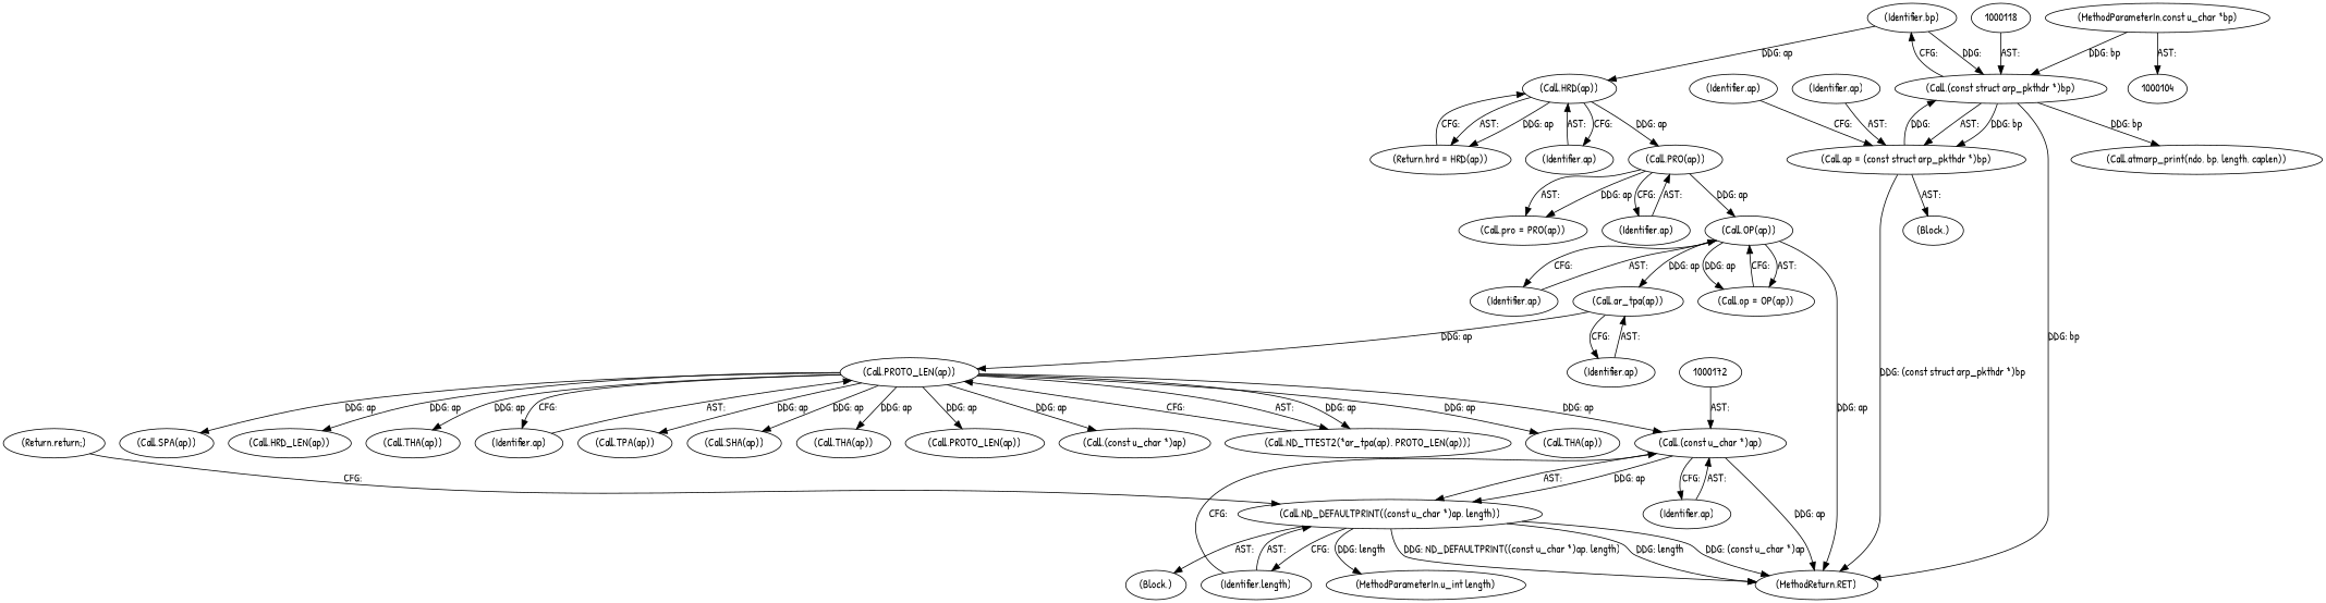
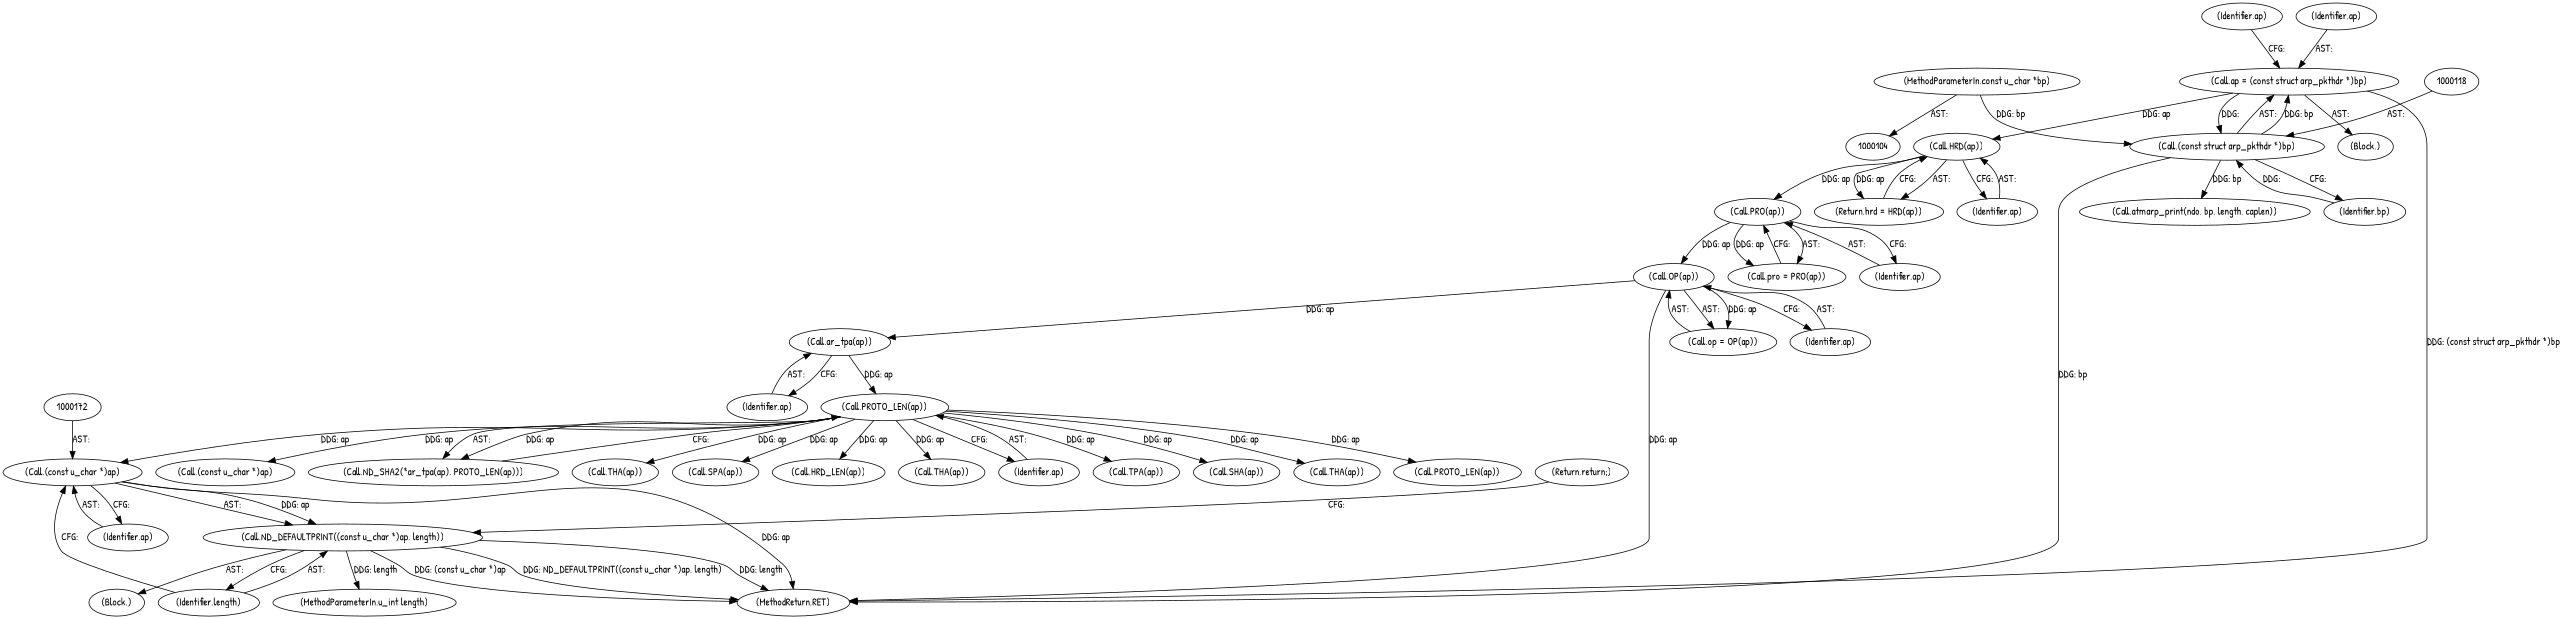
  digraph {
    fontname="Patrick Hand"
    node [fontname="Patrick Hand"]
    edge [fontname="Patrick Hand"]
    n1 [label="(Call,(const u_char *)ap)"]
    n2 [label="(Call,ND_DEFAULTPRINT((const u_char *)ap, length))"]
    n3 [label="(Identifier,ap)"]
    n4 [label="(MethodReturn,RET)"]
    n5 [label="(Block,)"]
    n6 [label="(Identifier,length)"]
    n7 [label="(MethodParameterIn,u_int length)"]
    n8 [label="(Call,PROTO_LEN(ap))"]
    n9 [label="(Call,PROTO_LEN(ap))"]
    n10 [label="(Call,(const u_char *)ap)"]
-   n11 [label="(Call,ND_TTEST2(*ar_tpa(ap), PROTO_LEN(ap)))"]
+   n11 [label="(Call,ND_SHA2(*ar_tpa(ap), PROTO_LEN(ap)))"]
    n12 [label="(Call,THA(ap))"]
    n13 [label="(Call,SPA(ap))"]
    n14 [label="(Call,HRD_LEN(ap))"]
    n15 [label="(Call,THA(ap))"]
    n16 [label="(Identifier,ap)"]
    n17 [label="(Call,TPA(ap))"]
    n18 [label="(Call,SHA(ap))"]
    n19 [label="(Call,THA(ap))"]
    n20 [label="(Call,ar_tpa(ap))"]
    n21 [label="(Identifier,ap)"]
    n22 [label="(Call,OP(ap))"]
    n23 [label="(Call,op = OP(ap))"]
    n24 [label="(Identifier,ap)"]
    n25 [label="(Call,PRO(ap))"]
    n26 [label="(Call,pro = PRO(ap))"]
    n27 [label="(Identifier,ap)"]
    n28 [label="(Call,HRD(ap))"]
    n29 [label="(Return,hrd = HRD(ap))"]
    n30 [label="(Identifier,ap)"]
    n31 [label="(Call,ap = (const struct arp_pkthdr *)bp)"]
    n32 [label="(Call,(const struct arp_pkthdr *)bp)"]
    n33 [label="(Block,)"]
    n34 [label="(Identifier,bp)"]
    n35 [label="(Call,atmarp_print(ndo, bp, length, caplen))"]
    n36 [label="(MethodParameterIn,const u_char *bp)"]
    1000104
    n38 [label="(Return,return;)"]
    n39 [label="(Identifier,ap)"]
    n40 [label="(Identifier,ap)"]
    1000172
    1000118
    n1 -> n2 [label="AST: "]
    n1 -> n2 [label="DDG: ap"]
    n1 -> n3 [label="CFG: "]
    n1 -> n4 [label="DDG: ap"]
    n2 -> n4 [label="DDG: (const u_char *)ap"]
    n2 -> n4 [label="DDG: ND_DEFAULTPRINT((const u_char *)ap, length)"]
    n2 -> n4 [label="DDG: length"]
    n2 -> n5 [label="AST: "]
    n2 -> n6 [label="CFG: "]
    n2 -> n7 [label="DDG: length"]
    n3 -> n1 [label="AST: "]
    n6 -> n1 [label="CFG: "]
    n6 -> n2 [label="AST: "]
    n8 -> n1 [label="DDG: ap"]
    n8 -> n9 [label="DDG: ap"]
    n8 -> n10 [label="DDG: ap"]
    n8 -> n11 [label="AST: "]
    n8 -> n11 [label="DDG: ap"]
    n8 -> n12 [label="DDG: ap"]
    n8 -> n13 [label="DDG: ap"]
    n8 -> n14 [label="DDG: ap"]
    n8 -> n15 [label="DDG: ap"]
    n8 -> n16 [label="CFG: "]
    n8 -> n17 [label="DDG: ap"]
    n8 -> n18 [label="DDG: ap"]
    n8 -> n19 [label="DDG: ap"]
    n11 -> n8 [label="CFG: "]
    n16 -> n8 [label="AST: "]
    n20 -> n8 [label="DDG: ap"]
    n20 -> n21 [label="CFG: "]
    n21 -> n20 [label="AST: "]
    n22 -> n4 [label="DDG: ap"]
    n22 -> n20 [label="DDG: ap"]
    n22 -> n23 [label="AST: "]
    n22 -> n23 [label="DDG: ap"]
    n22 -> n24 [label="CFG: "]
-   n23 -> n22 [label="CFG: "]
+   n23 -> n22 [label="AST: "]
    n24 -> n22 [label="AST: "]
    n25 -> n22 [label="DDG: ap"]
    n25 -> n26 [label="AST: "]
    n25 -> n26 [label="DDG: ap"]
    n25 -> n27 [label="CFG: "]
+   n26 -> n25 [label="CFG: "]
    n27 -> n25 [label="AST: "]
    n28 -> n25 [label="DDG: ap"]
    n28 -> n29 [label="AST: "]
    n28 -> n29 [label="DDG: ap"]
    n28 -> n30 [label="CFG: "]
    n29 -> n28 [label="CFG: "]
    n30 -> n28 [label="AST: "]
    n31 -> n4 [label="DDG: (const struct arp_pkthdr *)bp"]
-   n34 -> n28 [label="DDG: ap"]
+   n31 -> n28 [label="DDG: ap"]
    n31 -> n32 [label="DDG: "]
    n31 -> n33 [label="AST: "]
    n32 -> n4 [label="DDG: bp"]
    n32 -> n31 [label="AST: "]
    n32 -> n31 [label="DDG: bp"]
    n32 -> n34 [label="CFG: "]
    n32 -> n35 [label="DDG: bp"]
    n34 -> n32 [label="DDG: "]
    n36 -> n32 [label="DDG: bp"]
    n36 -> 1000104 [label="AST: "]
    n38 -> n2 [label="CFG: "]
    n39 -> n31 [label="CFG: "]
    n40 -> n31 [label="AST: "]
    1000172 -> n1 [label="AST: "]
    1000118 -> n32 [label="AST: "]
  }
